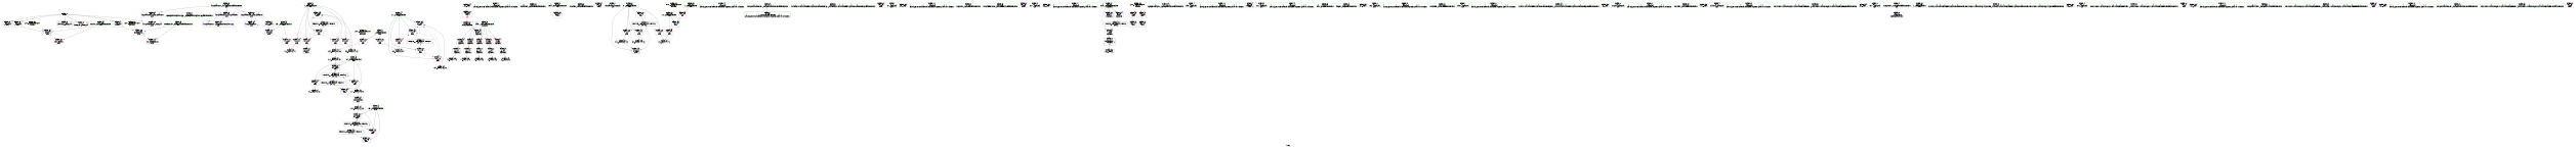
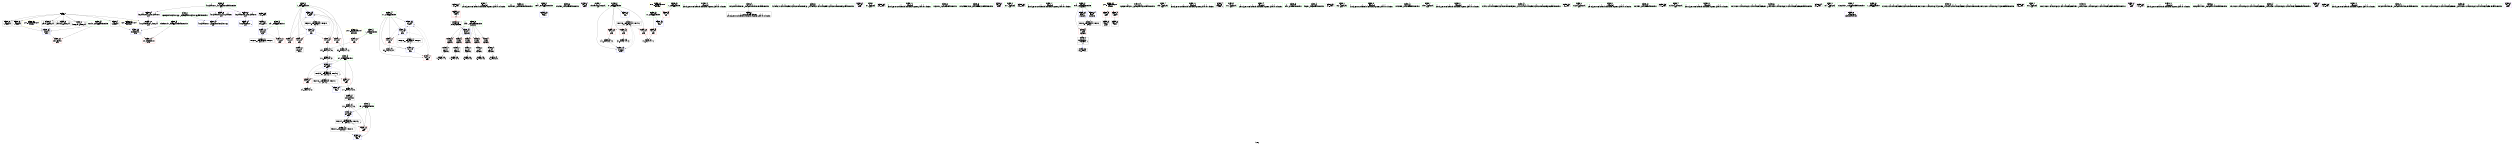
  digraph {
    label=SVFG
    node [color=green shape=record]
    edge [style=solid]
    n1 [color=grey label="{NodeID: 0\nNullPtr}"]
    n2 [color=black label="{NodeID: 61\n2\<--3\ndummyVal\<--dummyVal\n}"]
    n3 [color=black label="{NodeID: 62\n192\<--3\n\<--dummyVal\nmain\n}"]
    n4 [color=black label="{NodeID: 63\n193\<--3\n\<--dummyVal\nmain\n}"]
    n5 [color=black label="{NodeID: 64\n195\<--3\n\<--dummyVal\nmain\n}"]
+   n6 [color=black label="{NodeID: 65\n246\<--3\nlpad.val\<--dummyVal\nmain\n}"]
    n7 [color=black label="{NodeID: 66\n247\<--3\nlpad.val37\<--dummyVal\nmain\n}"]
    n8 [color=blue label="{NodeID: 121\n292\<--3\nllvm.global_ctors_2\<--dummyVal\nGlob }" style=dotted]
    n9 [color=blue label="{NodeID: 134\n106\<--193\nexn.slot\<--\nmain\n}"]
    n10 [color=blue label="{NodeID: 135\n108\<--195\nehselector.slot\<--\nmain\n}"]
    n11 [color=red label="{NodeID: 103\n244\<--106\nexn\<--exn.slot\nmain\n}"]
    n12 [color=red label="{NodeID: 104\n245\<--108\nsel\<--ehselector.slot\nmain\n}"]
+   n13 [color=black label="{NodeID: 263\n169 = PHI()\n}"]
    n14 [color=black label="{NodeID: 77\n172\<--169\nconv\<--call10\nmain\n}"]
    n15 [color=blue label="{NodeID: 131\n118\<--172\n_n9\<--conv\nmain\n}"]
    n16 [color=red label="{NodeID: 113\n177\<--118\n\<--_n9\nmain\n}"]
+   n17 [color=black label="{NodeID: 215\nMR_28V_2 = PHI(MR_28V_3, MR_28V_1, )\npts\{119 \}\n}"]
    n18 [color=red label="{NodeID: 97\n80\<--57\n\<--c.addr\n_Z6isconsc\n}"]
    n19 [color=black label="{NodeID: 72\n81\<--80\nconv10\<--\n_Z6isconsc\n}"]
    n20 [color=grey label="{NodeID: 200\n82 = cmp(81, 83, )\n}"]
    n21 [label="{NodeID: 14\n68\<--1\n\<--dummyObj\nCan only get source location for instruction, argument, global var or function.}"]
    n22 [color=grey label="{NodeID: 194\n220 = Binary(219, 218, )\n}"]
    n23 [color=blue label="{NodeID: 138\n112\<--220\nres\<--add27\nmain\n}"]
    n24 [color=black label="{NodeID: 218\nMR_22V_4 = PHI(MR_22V_6, MR_22V_3, )\npts\{113 \}\n}"]
    n25 [color=red label="{NodeID: 107\n219\<--112\n\<--res\nmain\n}"]
    n26 [color=black label="{NodeID: 212\nMR_22V_2 = PHI(MR_22V_4, MR_22V_1, )\npts\{113 \}\n}"]
    n27 [color=red label="{NodeID: 111\n188\<--116\n\<--nv\nmain\n}"]
-   n28 [color=grey label="{NodeID: 189\n189 = Binary(188, 151, )\n}"]
    n29 [color=blue label="{NodeID: 133\n116\<--189\nnv\<--inc\nmain\n}"]
    n30 [color=red label="{NodeID: 112\n203\<--116\n\<--nv\nmain\n}"]
    n31 [color=blue label="{NodeID: 136\n116\<--123\nnv\<--\nmain\n}"]
    n32 [color=black label="{NodeID: 214\nMR_26V_2 = PHI(MR_26V_4, MR_26V_1, )\npts\{117 \}\n}"]
    n33 [label="{NodeID: 28\n39\<--40\n__cxa_atexit\<--__cxa_atexit_field_insensitive\n}"]
    n34 [color=blue label="{NodeID: 125\n96\<--123\nretval\<--\nmain\n}"]
    n35 [label="{NodeID: 42\n112\<--113\nres\<--res_field_insensitive\nmain\n}"]
    n36 [color=blue label="{NodeID: 128\n112\<--165\nres\<--\nmain\n}"]
    n37 [color=blue label="{NodeID: 139\n120\<--225\ni\<--inc29\nmain\n}"]
    n38 [color=red label="{NodeID: 114\n176\<--120\n\<--i\nmain\n}"]
    n39 [color=red label="{NodeID: 115\n180\<--120\n\<--i\nmain\n}"]
    n40 [color=red label="{NodeID: 116\n207\<--120\n\<--i\nmain\n}"]
    n41 [color=red label="{NodeID: 117\n224\<--120\n\<--i\nmain\n}"]
    n42 [color=black label="{NodeID: 216\nMR_30V_2 = PHI(MR_30V_4, MR_30V_1, )\npts\{121 \}\n}"]
-   n43 [color=grey label="{NodeID: 205\n178 = cmp(176, 177, )\n}"]
    n44 [color=black label="{NodeID: 78\n181\<--180\nconv14\<--\nmain\n}"]
    n45 [color=grey label="{NodeID: 192\n209 = Binary(207, 208, )\n}"]
    n46 [color=grey label="{NodeID: 196\n225 = Binary(224, 151, )\n}"]
    n47 [color=blue label="{NodeID: 132\n120\<--123\ni\<--\nmain\n}"]
    n48 [color=grey label="{NodeID: 191\n210 = Binary(209, 151, )\n}"]
    n49 [label="{NodeID: 56\n230\<--231\n_ZNSolsEx\<--_ZNSolsEx_field_insensitive\n}"]
    n50 [color=black label="{NodeID: 70\n71\<--70\nconv4\<--\n_Z6isconsc\n}"]
    n51 [color=grey label="{NodeID: 202\n72 = cmp(71, 73, )\n}"]
    n52 [color=purple label="{NodeID: 84\n132\<--15\n\<--.str.3\nmain\n}"]
    n53 [label="{NodeID: 1\n7\<--1\n__dso_handle\<--dummyObj\nGlob }"]
    n54 [color=black label="{NodeID: 264\n182 = PHI()\n}"]
    n55 [color=red label="{NodeID: 118\n185\<--182\n\<--call16\nmain\n|{<s0>14}}"]
    n56 [color=black label="{NodeID: 267\n54 = PHI(185, )\n0th arg _Z6isconsc }"]
    n57 [color=blue label="{NodeID: 122\n57\<--54\nc.addr\<--c\n_Z6isconsc\n}"]
    n58 [color=red label="{NodeID: 98\n137\<--98\n\<--t\nmain\n}"]
    n59 [color=blue label="{NodeID: 126\n100\<--137\n_n\<--\nmain\n}"]
    n60 [color=red label="{NodeID: 99\n142\<--100\n\<--_n\nmain\n}"]
    n61 [color=grey label="{NodeID: 201\n143 = cmp(141, 142, )\n}"]
    n62 [label="{NodeID: 15\n73\<--1\n\<--dummyObj\nCan only get source location for instruction, argument, global var or function.}"]
    n63 [color=grey label="{NodeID: 195\n217 = Binary(216, 151, )\n}"]
    n64 [color=black label="{NodeID: 79\n218\<--217\nconv26\<--add25\nmain\n}"]
    n65 [color=grey label="{NodeID: 199\n205 = cmp(203, 204, )\n}"]
    n66 [label="{NodeID: 29\n38\<--44\n_ZNSt8ios_base4InitD1Ev\<--_ZNSt8ios_base4InitD1Ev_field_insensitive\n}"]
    n67 [color=black label="{NodeID: 67\n37\<--38\n\<--_ZNSt8ios_base4InitD1Ev\nCan only get source location for instruction, argument, global var or function.}"]
    n68 [label="{NodeID: 43\n114\<--115\nind\<--ind_field_insensitive\nmain\n}"]
    n69 [color=red label="{NodeID: 109\n213\<--114\n\<--ind\nmain\n}"]
    n70 [color=red label="{NodeID: 110\n216\<--114\n\<--ind\nmain\n}"]
    n71 [color=blue label="{NodeID: 129\n114\<--167\nind\<--\nmain\n}"]
    n72 [color=blue label="{NodeID: 137\n114\<--210\nind\<--add21\nmain\n}"]
    n73 [color=grey label="{NodeID: 204\n214 = cmp(213, 167, )\n}"]
    n74 [color=black label="{NodeID: 219\nMR_24V_4 = PHI(MR_24V_6, MR_24V_3, )\npts\{115 \}\n}"]
    n75 [color=black label="{NodeID: 213\nMR_24V_2 = PHI(MR_24V_4, MR_24V_1, )\npts\{115 \}\n}"]
    n76 [color=blue label="{NodeID: 140\n102\<--240\ntt\<--inc35\nmain\n}"]
    n77 [color=black label="{NodeID: 211\nMR_14V_3 = PHI(MR_14V_4, MR_14V_2, )\npts\{103 \}\n}"]
    n78 [color=red label="{NodeID: 100\n141\<--102\n\<--tt\nmain\n}"]
    n79 [color=red label="{NodeID: 101\n149\<--102\n\<--tt\nmain\n}"]
    n80 [color=red label="{NodeID: 102\n239\<--102\n\<--tt\nmain\n}"]
    n81 [color=grey label="{NodeID: 193\n150 = Binary(149, 151, )\n}"]
    n82 [color=grey label="{NodeID: 190\n240 = Binary(239, 151, )\n}"]
    n83 [label="{NodeID: 57\n233\<--234\n_ZSt4endlIcSt11char_traitsIcEERSt13basic_ostreamIT_T0_ES6_\<--_ZSt4endlIcSt11char_traitsIcEERSt13basic_ostreamIT_T0_ES6__field_insensitive\n}"]
    n84 [color=black label="{NodeID: 71\n76\<--75\nconv7\<--\n_Z6isconsc\n}"]
    n85 [color=grey label="{NodeID: 203\n77 = cmp(76, 78, )\n}"]
    n86 [color=purple label="{NodeID: 85\n145\<--20\n\<--.str.4\nmain\n}"]
    n87 [label="{NodeID: 2\n8\<--1\n.str\<--dummyObj\nGlob }"]
    n88 [color=black label="{NodeID: 265\n229 = PHI()\n}"]
    n89 [label="{NodeID: 16\n78\<--1\n\<--dummyObj\nCan only get source location for instruction, argument, global var or function.}"]
    n90 [label="{NodeID: 30\n51\<--52\n_Z6isconsc\<--_Z6isconsc_field_insensitive\n}"]
    n91 [color=blue label="{NodeID: 127\n102\<--123\ntt\<--\nmain\n}"]
    n92 [label="{NodeID: 44\n116\<--117\nnv\<--nv_field_insensitive\nmain\n}"]
    n93 [color=blue label="{NodeID: 130\n116\<--123\nnv\<--\nmain\n}"]
    n94 [label="{NodeID: 58\n235\<--236\n_ZNSolsEPFRSoS_E\<--_ZNSolsEPFRSoS_E_field_insensitive\n}"]
    n95 [color=purple label="{NodeID: 86\n155\<--22\n\<--.str.5\nmain\n}"]
    n96 [label="{NodeID: 3\n10\<--1\n.str.1\<--dummyObj\nGlob }"]
    n97 [color=black label="{NodeID: 266\n232 = PHI()\n}"]
    n98 [label="{NodeID: 17\n83\<--1\n\<--dummyObj\nCan only get source location for instruction, argument, global var or function.}"]
    n99 [color=grey label="{NodeID: 197\n67 = cmp(66, 68, )\n}"]
    n100 [label="{NodeID: 31\n55\<--56\nretval\<--retval_field_insensitive\n_Z6isconsc\n}"]
    n101 [color=red label="{NodeID: 92\n91\<--55\n\<--retval\n_Z6isconsc\n}"]
    n102 [color=blue label="{NodeID: 123\n55\<--86\nretval\<--\n_Z6isconsc\n}"]
    n103 [color=blue label="{NodeID: 124\n55\<--89\nretval\<--\n_Z6isconsc\n}"]
    n104 [color=black label="{NodeID: 73\n53\<--91\n_Z6isconsc_ret\<--\n_Z6isconsc\n|{<s0>14}}"]
    n105 [color=black label="{NodeID: 217\nMR_2V_3 = PHI(MR_2V_4, MR_2V_2, )\npts\{56 \}\n}"]
    n106 [color=black label="{NodeID: 256\n186 = PHI(53, )\n}"]
    n107 [label="{NodeID: 45\n118\<--119\n_n9\<--_n9_field_insensitive\nmain\n}"]
    n108 [color=yellow label="{NodeID: 225\n6V_1 = ENCHI(MR_6V_0)\npts\{1 \}\nFun[main]}" style=double]
    n109 [color=red label="{NodeID: 90\n124\<--12\n\<--stdin\nmain\n}"]
    n110 [color=red label="{NodeID: 91\n130\<--17\n\<--stdout\nmain\n}"]
-   n111 [color=black label="{NodeID: 75\n127\<--124\ncall\<--\nmain\n}"]
+   n111 [color=black label="{NodeID: 75\n127\<--124\ncall\<--\nglobal\n}"]
    n112 [color=black label="{NodeID: 76\n133\<--130\ncall1\<--\nmain\n}"]
    n113 [label="{NodeID: 59\n267\<--268\n__gxx_personality_v0\<--__gxx_personality_v0_field_insensitive\n}"]
    n114 [color=purple label="{NodeID: 87\n290\<--24\nllvm.global_ctors_0\<--llvm.global_ctors\nGlob }"]
    n115 [color=blue label="{NodeID: 119\n290\<--25\nllvm.global_ctors_0\<--\nGlob }"]
    n116 [label="{NodeID: 4\n12\<--1\nstdin\<--dummyObj\nGlob }"]
    n117 [color=red label="{NodeID: 93\n60\<--57\n\<--c.addr\n_Z6isconsc\n}"]
    n118 [color=red label="{NodeID: 94\n65\<--57\n\<--c.addr\n_Z6isconsc\n}"]
    n119 [color=red label="{NodeID: 95\n70\<--57\n\<--c.addr\n_Z6isconsc\n}"]
    n120 [color=red label="{NodeID: 96\n75\<--57\n\<--c.addr\n_Z6isconsc\n}"]
    n121 [color=black label="{NodeID: 68\n61\<--60\nconv\<--\n_Z6isconsc\n}"]
    n122 [color=black label="{NodeID: 69\n66\<--65\nconv1\<--\n_Z6isconsc\n}"]
    n123 [label="{NodeID: 18\n86\<--1\n\<--dummyObj\nCan only get source location for instruction, argument, global var or function.}"]
    n124 [color=grey label="{NodeID: 198\n62 = cmp(61, 63, )\n}"]
    n125 [label="{NodeID: 32\n57\<--58\nc.addr\<--c.addr_field_insensitive\n_Z6isconsc\n}"]
    n126 [label="{NodeID: 46\n120\<--121\ni\<--i_field_insensitive\nmain\n}"]
    n127 [label="{NodeID: 60\n26\<--286\n_GLOBAL__sub_I_Gluk_0_1.cpp\<--_GLOBAL__sub_I_Gluk_0_1.cpp_field_insensitive\n}"]
    n128 [color=blue label="{NodeID: 120\n291\<--26\nllvm.global_ctors_1\<--_GLOBAL__sub_I_Gluk_0_1.cpp\nGlob }"]
    n129 [color=black label="{NodeID: 74\n95\<--123\nmain_ret\<--\nmain\n}"]
    n130 [color=purple label="{NodeID: 88\n291\<--24\nllvm.global_ctors_1\<--llvm.global_ctors\nGlob }"]
    n131 [label="{NodeID: 5\n13\<--1\n.str.2\<--dummyObj\nGlob }"]
    n132 [label="{NodeID: 19\n89\<--1\n\<--dummyObj\nCan only get source location for instruction, argument, global var or function.}"]
    n133 [label="{NodeID: 33\n93\<--94\nmain\<--main_field_insensitive\n}"]
    n134 [label="{NodeID: 47\n128\<--129\nfreopen\<--freopen_field_insensitive\n}"]
    n135 [color=yellow label="{NodeID: 227\n10V_1 = ENCHI(MR_10V_0)\npts\{99 \}\nFun[main]}" style=double]
    n136 [color=black label="{NodeID: 255\n134 = PHI()\n}"]
    n137 [color=purple label="{NodeID: 89\n292\<--24\nllvm.global_ctors_2\<--llvm.global_ctors\nGlob }"]
    n138 [label="{NodeID: 6\n15\<--1\n.str.3\<--dummyObj\nGlob }"]
    n139 [label="{NodeID: 20\n123\<--1\n\<--dummyObj\nCan only get source location for instruction, argument, global var or function.}"]
    n140 [label="{NodeID: 34\n96\<--97\nretval\<--retval_field_insensitive\nmain\n}"]
    n141 [label="{NodeID: 48\n135\<--136\n_ZNSirsERi\<--_ZNSirsERi_field_insensitive\n}"]
    n142 [label="{NodeID: 7\n17\<--1\nstdout\<--dummyObj\nGlob }"]
    n143 [label="{NodeID: 21\n151\<--1\n\<--dummyObj\nCan only get source location for instruction, argument, global var or function.}"]
    n144 [label="{NodeID: 35\n98\<--99\nt\<--t_field_insensitive\nmain\n}"]
    n145 [label="{NodeID: 49\n147\<--148\n_ZStlsISt11char_traitsIcEERSt13basic_ostreamIcT_ES5_PKc\<--_ZStlsISt11char_traitsIcEERSt13basic_ostreamIcT_ES5_PKc_field_insensitive\n}"]
    n146 [color=black label="{NodeID: 257\n36 = PHI()\n}"]
    n147 [label="{NodeID: 8\n18\<--1\n_ZSt3cin\<--dummyObj\nGlob }"]
-   n148 [color=red label="{NodeID: 105\n204\<--110\n\<--n\nmain\n}"]
    n149 [label="{NodeID: 22\n165\<--1\n\<--dummyObj\nCan only get source location for instruction, argument, global var or function.}"]
    n150 [label="{NodeID: 36\n100\<--101\n_n\<--_n_field_insensitive\nmain\n}"]
    n151 [label="{NodeID: 50\n153\<--154\n_ZNSolsEi\<--_ZNSolsEi_field_insensitive\n}"]
    n152 [color=yellow label="{NodeID: 230\n16V_1 = ENCHI(MR_16V_0)\npts\{107 \}\nFun[main]}" style=double]
    n153 [color=black label="{NodeID: 258\n146 = PHI()\n}"]
    n154 [label="{NodeID: 9\n19\<--1\n_ZSt4cout\<--dummyObj\nGlob }"]
    n155 [color=red label="{NodeID: 106\n208\<--110\n\<--n\nmain\n}"]
    n156 [label="{NodeID: 23\n167\<--1\n\<--dummyObj\nCan only get source location for instruction, argument, global var or function.}"]
    n157 [label="{NodeID: 37\n102\<--103\ntt\<--tt_field_insensitive\nmain\n}"]
    n158 [label="{NodeID: 51\n158\<--159\n_ZNSt7__cxx1112basic_stringIcSt11char_traitsIcESaIcEEC1Ev\<--_ZNSt7__cxx1112basic_stringIcSt11char_traitsIcESaIcEEC1Ev_field_insensitive\n}"]
    n159 [color=yellow label="{NodeID: 231\n18V_1 = ENCHI(MR_18V_0)\npts\{109 \}\nFun[main]}" style=double]
    n160 [color=black label="{NodeID: 259\n152 = PHI()\n}"]
    n161 [label="{NodeID: 10\n20\<--1\n.str.4\<--dummyObj\nGlob }"]
    n162 [label="{NodeID: 24\n4\<--6\n_ZStL8__ioinit\<--_ZStL8__ioinit_field_insensitive\nGlob }"]
    n163 [color=purple label="{NodeID: 80\n35\<--4\n\<--_ZStL8__ioinit\n__cxx_global_var_init\n}"]
    n164 [label="{NodeID: 38\n104\<--105\ns\<--s_field_insensitive\nmain\n}"]
    n165 [label="{NodeID: 52\n161\<--162\n_ZStrsIcSt11char_traitsIcESaIcEERSt13basic_istreamIT_T0_ES7_RNSt7__cxx1112basic_stringIS4_S5_T1_EE\<--_ZStrsIcSt11char_traitsIcESaIcEERSt13basic_istreamIT_T0_ES7_RNSt7__cxx1112basic_stringIS4_S5_T1_EE_field_insensitive\n}"]
    n166 [color=yellow label="{NodeID: 232\n20V_1 = ENCHI(MR_20V_0)\npts\{111 \}\nFun[main]}" style=double]
    n167 [color=black label="{NodeID: 260\n156 = PHI()\n}"]
    n168 [label="{NodeID: 11\n22\<--1\n.str.5\<--dummyObj\nGlob }"]
    n169 [label="{NodeID: 25\n24\<--28\nllvm.global_ctors\<--llvm.global_ctors_field_insensitive\nGlob }"]
    n170 [label="{NodeID: 39\n106\<--107\nexn.slot\<--exn.slot_field_insensitive\nmain\n}"]
    n171 [label="{NodeID: 53\n170\<--171\n_ZNKSt7__cxx1112basic_stringIcSt11char_traitsIcESaIcEE4sizeEv\<--_ZNKSt7__cxx1112basic_stringIcSt11char_traitsIcESaIcEE4sizeEv_field_insensitive\n}"]
    n172 [color=purple label="{NodeID: 81\n125\<--8\n\<--.str\nmain\n}"]
    n173 [color=black label="{NodeID: 261\n160 = PHI()\n}"]
    n174 [label="{NodeID: 12\n25\<--1\n\<--dummyObj\nCan only get source location for instruction, argument, global var or function.}"]
    n175 [label="{NodeID: 26\n29\<--30\n__cxx_global_var_init\<--__cxx_global_var_init_field_insensitive\n}"]
    n176 [label="{NodeID: 40\n108\<--109\nehselector.slot\<--ehselector.slot_field_insensitive\nmain\n}"]
    n177 [label="{NodeID: 54\n183\<--184\n_ZNSt7__cxx1112basic_stringIcSt11char_traitsIcESaIcEEixEm\<--_ZNSt7__cxx1112basic_stringIcSt11char_traitsIcESaIcEEixEm_field_insensitive\n}"]
    n178 [color=purple label="{NodeID: 82\n126\<--10\n\<--.str.1\nmain\n}"]
    n179 [color=black label="{NodeID: 262\n163 = PHI()\n}"]
    n180 [label="{NodeID: 13\n63\<--1\n\<--dummyObj\nCan only get source location for instruction, argument, global var or function.}"]
    n181 [label="{NodeID: 27\n33\<--34\n_ZNSt8ios_base4InitC1Ev\<--_ZNSt8ios_base4InitC1Ev_field_insensitive\n}"]
    n182 [label="{NodeID: 41\n110\<--111\nn\<--n_field_insensitive\nmain\n}"]
    n183 [label="{NodeID: 55\n198\<--199\n_ZNSt7__cxx1112basic_stringIcSt11char_traitsIcESaIcEED1Ev\<--_ZNSt7__cxx1112basic_stringIcSt11char_traitsIcESaIcEED1Ev_field_insensitive\n}"]
    n184 [color=purple label="{NodeID: 83\n131\<--13\n\<--.str.2\nmain\n}"]
    n1 -> n2
    n1 -> n3
    n1 -> n4
    n1 -> n5
+   n1 -> n6
    n1 -> n7
    n1 -> n8
    n4 -> n9
    n5 -> n10
    n9 -> n11 [style=dashed]
    n10 -> n12 [style=dashed]
+   n13 -> n14
    n14 -> n15
    n15 -> n16 [style=dashed]
-   n16 -> n43
+   n15 -> n17 [style=dashed]
+   n17 -> n15 [style=dashed]
    n18 -> n19
    n19 -> n20
    n22 -> n23
    n23 -> n24 [style=dashed]
    n24 -> n23 [style=dashed]
    n24 -> n24 [style=dashed]
    n24 -> n25 [style=dashed]
    n24 -> n26 [style=dashed]
    n25 -> n22
    n26 -> n36 [style=dashed]
-   n27 -> n28
-   n28 -> n29
    n29 -> n27 [style=dashed]
    n29 -> n29 [style=dashed]
    n29 -> n30 [style=dashed]
    n29 -> n31 [style=dashed]
    n29 -> n32 [style=dashed]
    n30 -> n65
    n31 -> n27 [style=dashed]
    n31 -> n29 [style=dashed]
    n31 -> n30 [style=dashed]
    n31 -> n31 [style=dashed]
    n31 -> n32 [style=dashed]
    n32 -> n93 [style=dashed]
    n35 -> n23
    n35 -> n25
    n35 -> n36
    n36 -> n24 [style=dashed]
    n37 -> n37 [style=dashed]
    n37 -> n38 [style=dashed]
    n37 -> n39 [style=dashed]
    n37 -> n40 [style=dashed]
    n37 -> n41 [style=dashed]
    n37 -> n42 [style=dashed]
-   n38 -> n43
    n39 -> n44
    n40 -> n45
    n41 -> n46
    n42 -> n47 [style=dashed]
    n45 -> n48
    n46 -> n37
    n47 -> n37 [style=dashed]
    n47 -> n38 [style=dashed]
    n47 -> n39 [style=dashed]
    n47 -> n40 [style=dashed]
    n47 -> n41 [style=dashed]
    n47 -> n42 [style=dashed]
    n48 -> n72
    n50 -> n51
    n54 -> n55
    n55 -> n56 [color=red tailport=s0]
    n56 -> n57
    n57 -> n18 [style=dashed]
    n57 -> n117 [style=dashed]
    n57 -> n118 [style=dashed]
    n57 -> n119 [style=dashed]
    n57 -> n120 [style=dashed]
    n58 -> n59
    n59 -> n60 [style=dashed]
    n60 -> n61
    n63 -> n64
    n64 -> n22
    n66 -> n67
    n68 -> n69
    n68 -> n70
    n68 -> n71
    n68 -> n72
    n69 -> n73
    n70 -> n63
    n71 -> n74 [style=dashed]
    n72 -> n69 [style=dashed]
    n72 -> n70 [style=dashed]
    n72 -> n74 [style=dashed]
    n74 -> n69 [style=dashed]
    n74 -> n70 [style=dashed]
    n74 -> n72 [style=dashed]
    n74 -> n74 [style=dashed]
    n74 -> n75 [style=dashed]
    n75 -> n71 [style=dashed]
    n76 -> n77 [style=dashed]
    n77 -> n76 [style=dashed]
    n77 -> n78 [style=dashed]
    n77 -> n79 [style=dashed]
    n77 -> n80 [style=dashed]
    n78 -> n61
    n79 -> n81
    n80 -> n82
    n82 -> n76
    n84 -> n85
    n91 -> n77 [style=dashed]
    n92 -> n27
    n92 -> n29
    n92 -> n30
    n92 -> n31
    n92 -> n93
    n93 -> n27 [style=dashed]
    n93 -> n29 [style=dashed]
    n93 -> n31 [style=dashed]
    n93 -> n32 [style=dashed]
    n100 -> n101
    n100 -> n102
    n100 -> n103
    n101 -> n104
    n102 -> n105 [style=dashed]
    n103 -> n105 [style=dashed]
    n104 -> n106 [color=blue tailport=s0]
    n105 -> n101 [style=dashed]
    n107 -> n15
    n107 -> n16
    n108 -> n109 [style=dashed]
    n108 -> n110 [style=dashed]
    n109 -> n111
    n110 -> n112
    n114 -> n115
    n117 -> n121
    n118 -> n122
    n119 -> n50
    n120 -> n84
    n121 -> n124
    n122 -> n99
    n125 -> n18
    n125 -> n57
    n125 -> n117
    n125 -> n118
    n125 -> n119
    n125 -> n120
    n126 -> n37
    n126 -> n38
    n126 -> n39
    n126 -> n40
    n126 -> n41
    n126 -> n47
    n127 -> n128
    n130 -> n128
    n135 -> n58 [style=dashed]
    n137 -> n8
    n140 -> n34
    n144 -> n58
-   n148 -> n65
    n150 -> n59
    n150 -> n60
    n152 -> n9 [style=dashed]
    n155 -> n45
    n157 -> n76
    n157 -> n78
    n157 -> n79
    n157 -> n80
    n157 -> n91
    n159 -> n10 [style=dashed]
    n162 -> n163
-   n166 -> n148 [style=dashed]
    n166 -> n155 [style=dashed]
    n169 -> n114
    n169 -> n130
    n169 -> n137
    n170 -> n9
    n170 -> n11
    n176 -> n10
    n176 -> n12
-   n182 -> n148
    n182 -> n155
  }
